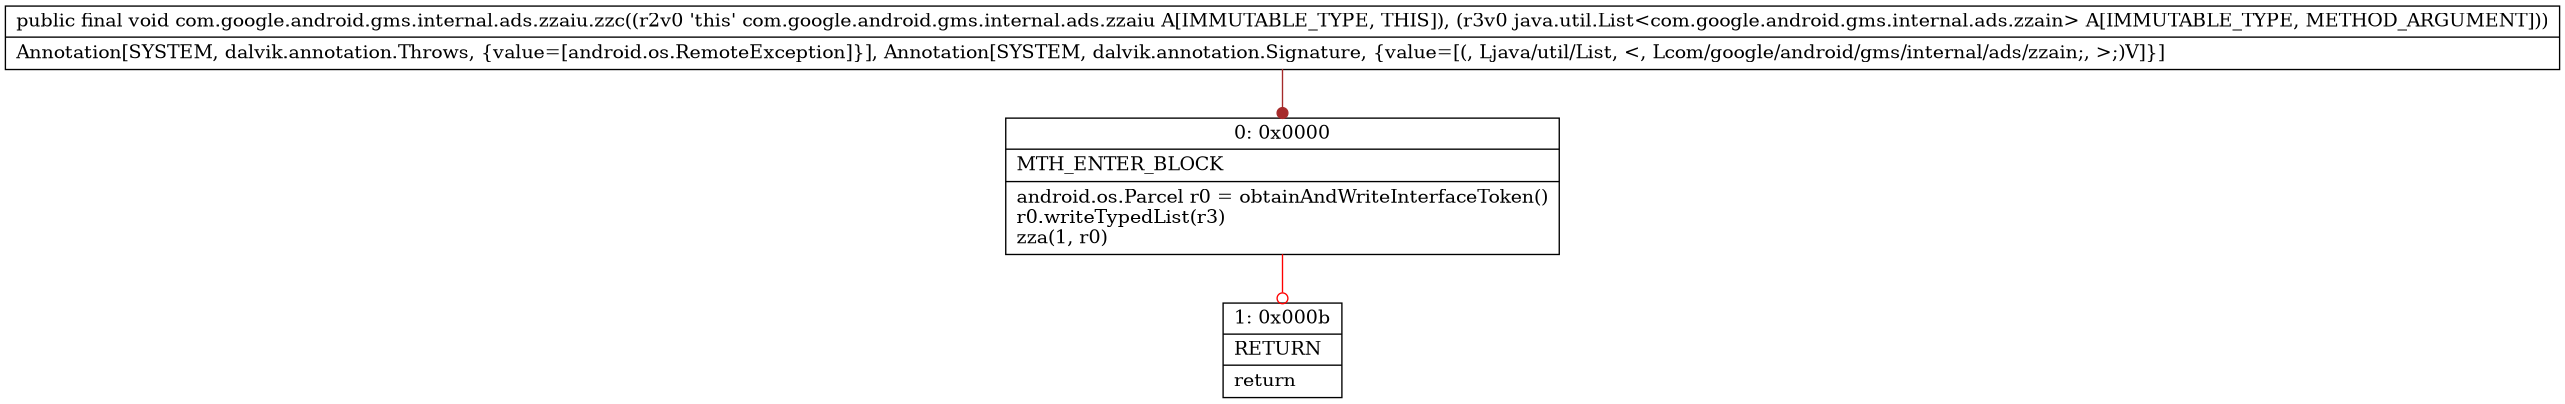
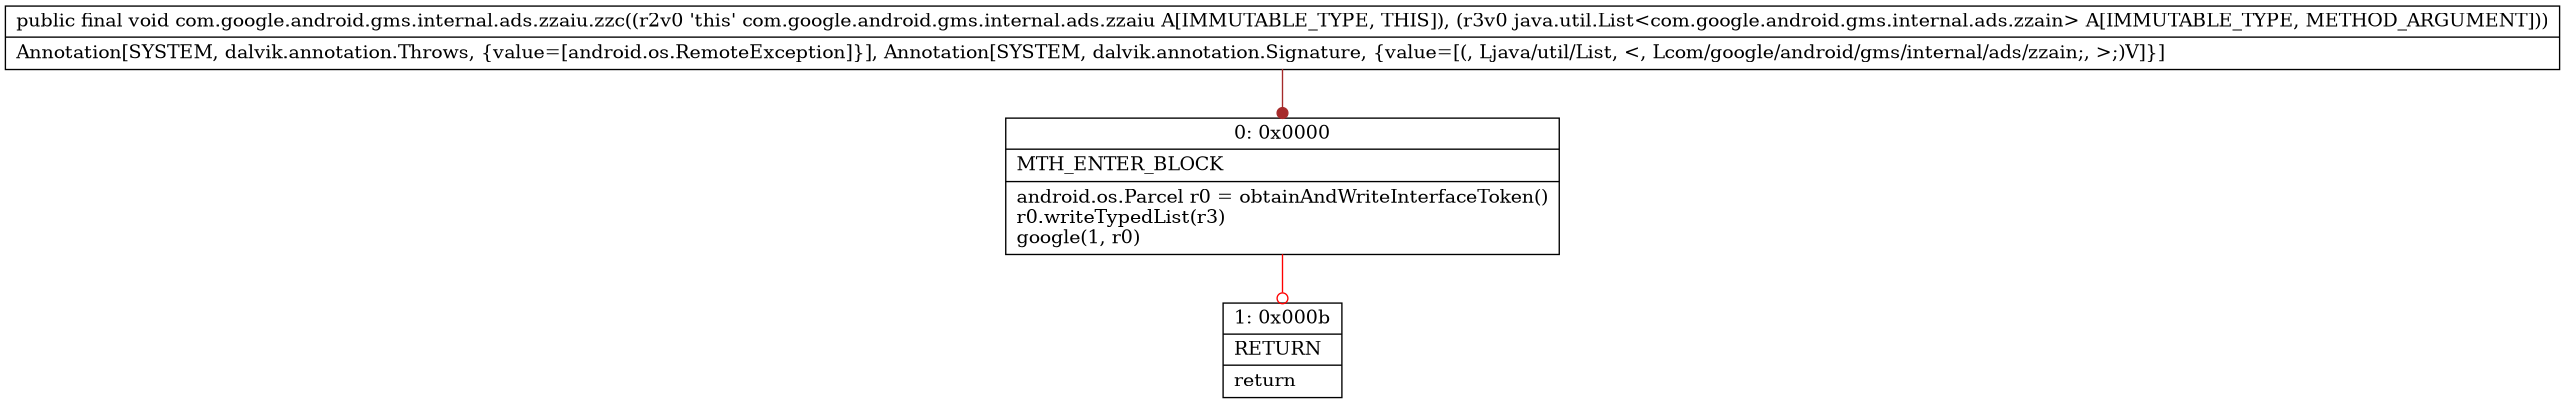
  digraph {
    node [shape=record]
-   n1 [label="{0\:\ 0x0000|MTH_ENTER_BLOCK\l|android.os.Parcel r0 = obtainAndWriteInterfaceToken()\lr0.writeTypedList(r3)\lzza(1, r0)\l}"]
+   n1 [label="{0\:\ 0x0000|MTH_ENTER_BLOCK\l|android.os.Parcel r0 = obtainAndWriteInterfaceToken()\lr0.writeTypedList(r3)\lgoogle(1, r0)\l}"]
    n2 [label="{1\:\ 0x000b|RETURN\l|return\l}"]
    n3 [label="{public final void com.google.android.gms.internal.ads.zzaiu.zzc((r2v0 'this' com.google.android.gms.internal.ads.zzaiu A[IMMUTABLE_TYPE, THIS]), (r3v0 java.util.List\<com.google.android.gms.internal.ads.zzain\> A[IMMUTABLE_TYPE, METHOD_ARGUMENT]))  | Annotation[SYSTEM, dalvik.annotation.Throws, \{value=[android.os.RemoteException]\}], Annotation[SYSTEM, dalvik.annotation.Signature, \{value=[(, Ljava\/util\/List, \<, Lcom\/google\/android\/gms\/internal\/ads\/zzain;, \>;)V]\}]\l}"]
    n1 -> n2 [color=red arrowhead=odot]
    n3 -> n1 [color=brown arrowhead=dot]
  }
